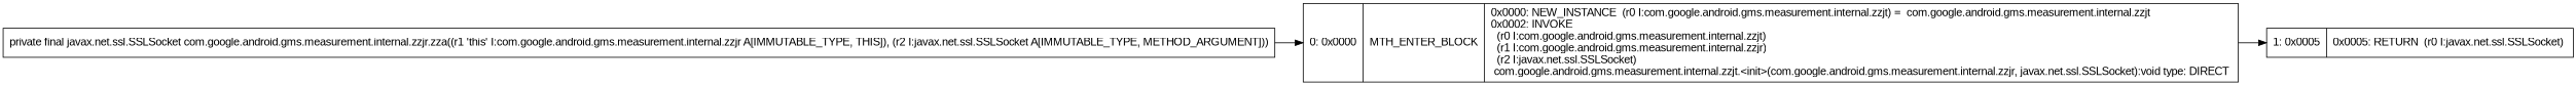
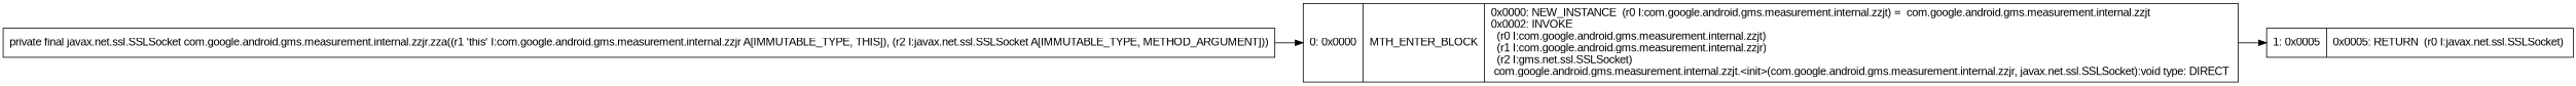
  digraph {
    rankdir=LR
    fontname="Liberation Sans"
    node [shape=record fontname="Liberation Sans"]
    edge [fontname="Liberation Sans"]
-   n1 [label="{0\:\ 0x0000|MTH_ENTER_BLOCK\l|0x0000: NEW_INSTANCE  (r0 I:com.google.android.gms.measurement.internal.zzjt) =  com.google.android.gms.measurement.internal.zzjt \l0x0002: INVOKE  \l  (r0 I:com.google.android.gms.measurement.internal.zzjt)\l  (r1 I:com.google.android.gms.measurement.internal.zzjr)\l  (r2 I:javax.net.ssl.SSLSocket)\l com.google.android.gms.measurement.internal.zzjt.\<init\>(com.google.android.gms.measurement.internal.zzjr, javax.net.ssl.SSLSocket):void type: DIRECT \l}"]
+   n1 [label="{0\:\ 0x0000|MTH_ENTER_BLOCK\l|0x0000: NEW_INSTANCE  (r0 I:com.google.android.gms.measurement.internal.zzjt) =  com.google.android.gms.measurement.internal.zzjt \l0x0002: INVOKE  \l  (r0 I:com.google.android.gms.measurement.internal.zzjt)\l  (r1 I:com.google.android.gms.measurement.internal.zzjr)\l  (r2 I:gms.net.ssl.SSLSocket)\l com.google.android.gms.measurement.internal.zzjt.\<init\>(com.google.android.gms.measurement.internal.zzjr, javax.net.ssl.SSLSocket):void type: DIRECT \l}"]
    n2 [label="{1\:\ 0x0005|0x0005: RETURN  (r0 I:javax.net.ssl.SSLSocket) \l}"]
    n3 [label="{private final javax.net.ssl.SSLSocket com.google.android.gms.measurement.internal.zzjr.zza((r1 'this' I:com.google.android.gms.measurement.internal.zzjr A[IMMUTABLE_TYPE, THIS]), (r2 I:javax.net.ssl.SSLSocket A[IMMUTABLE_TYPE, METHOD_ARGUMENT])) }"]
    n1 -> n2
    n3 -> n1
  }
